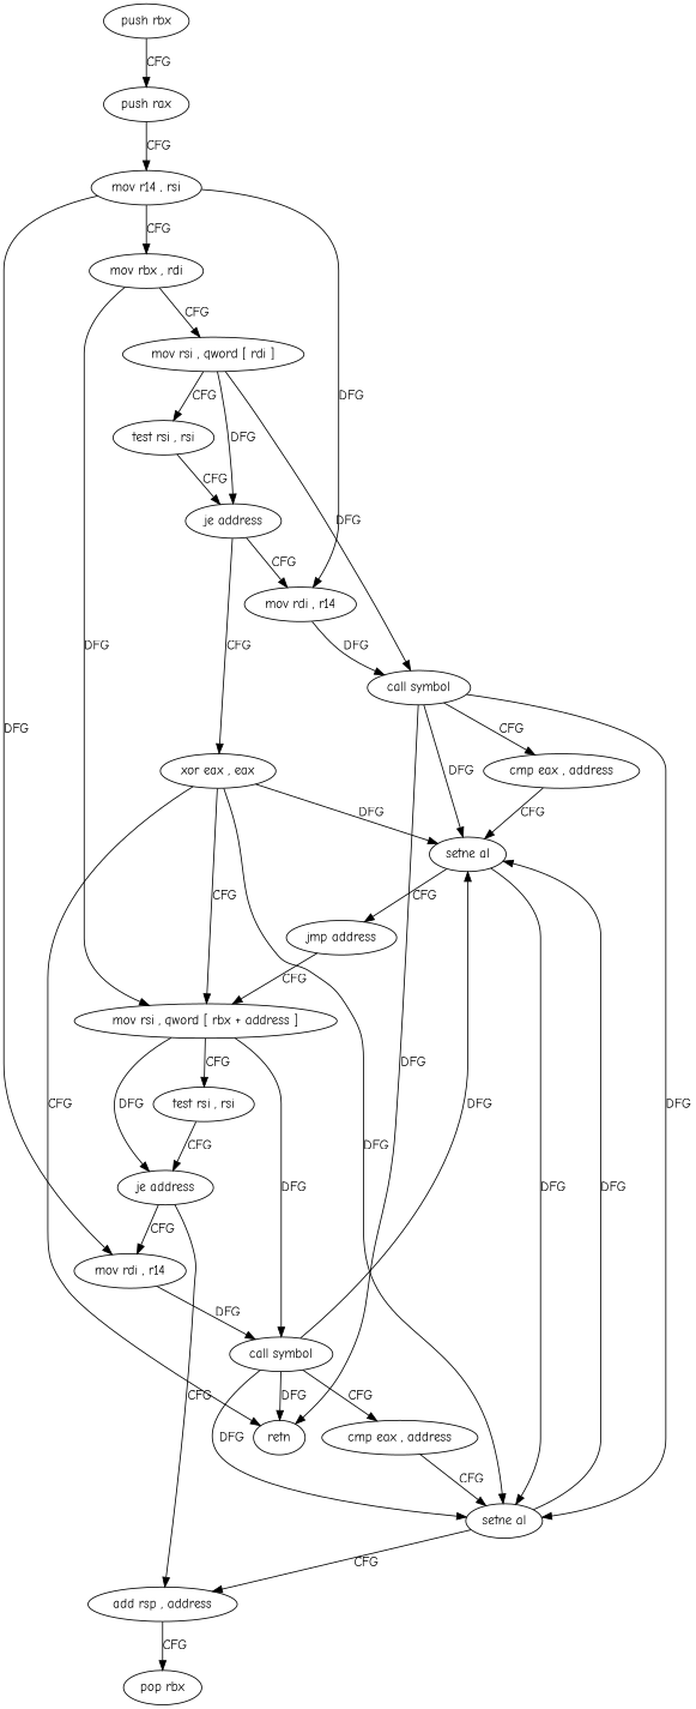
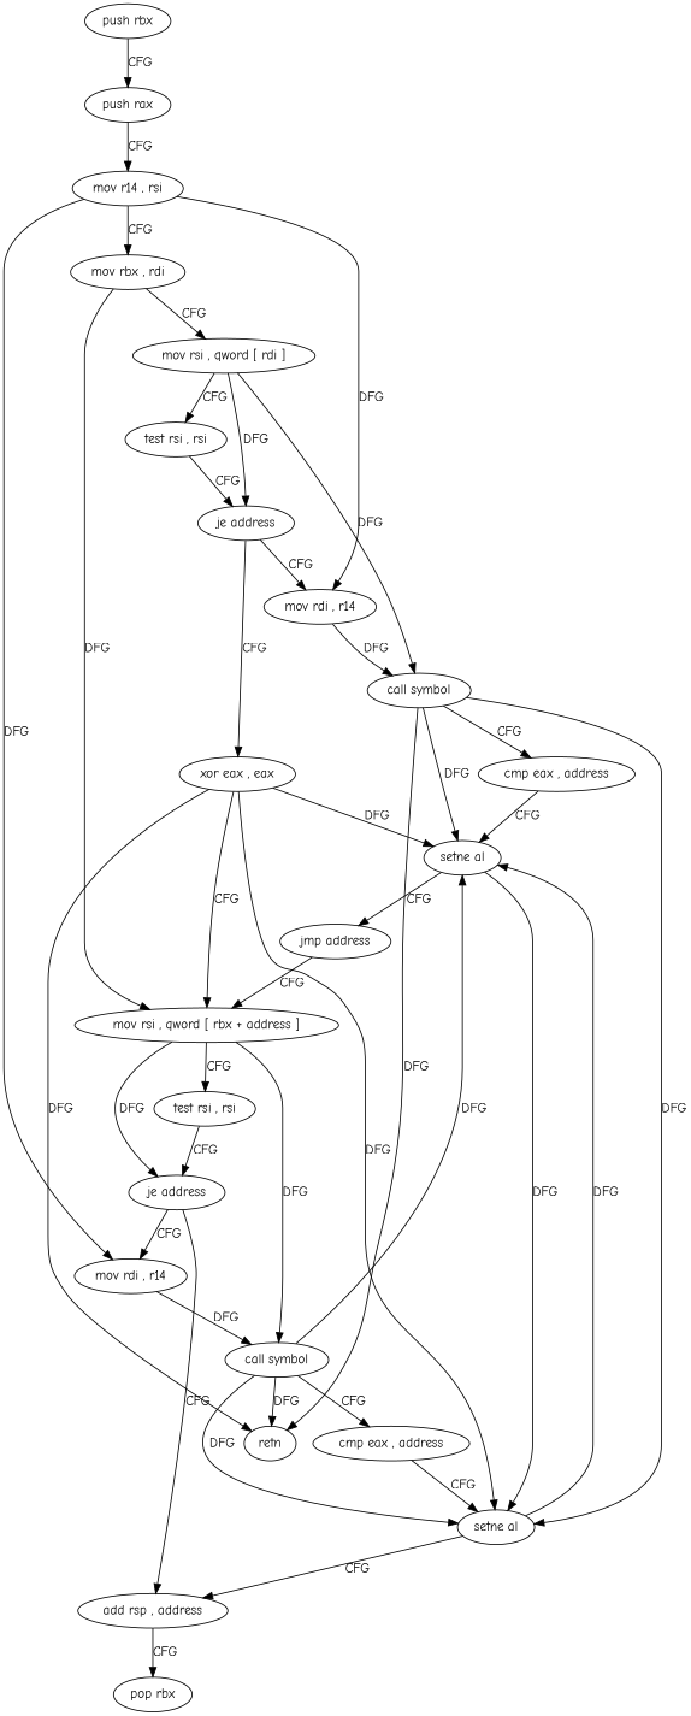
  digraph {
    fontname="Comic Neue"
    node [fontname="Comic Neue"]
    edge [fontname="Comic Neue"]
    n1 [label="push rbx"]
    n2 [label="push rax"]
    n3 [label="mov r14 , rsi"]
    n4 [label="mov rbx , rdi"]
    n5 [label="mov rdi , r14"]
    n6 [label="mov rdi , r14"]
    n7 [label="mov rsi , qword [ rdi ]"]
    n8 [label="mov rsi , qword [ rbx + address ]"]
    n9 [label="call symbol"]
    n10 [label="call symbol"]
    n11 [label="test rsi , rsi"]
    n12 [label="je address"]
    n13 [label="test rsi , rsi"]
    n14 [label="je address"]
    n15 [label="xor eax , eax"]
    n16 [label="setne al"]
    n17 [label=retn]
    n18 [label="setne al"]
    n19 [label="cmp eax , address"]
    n20 [label="jmp address"]
    n21 [label="add rsp , address"]
    n22 [label="cmp eax , address"]
    n23 [label="pop rbx"]
    n1 -> n2 [label=CFG]
    n2 -> n3 [label=CFG]
    n3 -> n4 [label=CFG]
    n3 -> n5 [label=DFG]
    n3 -> n6 [label=DFG]
    n4 -> n7 [label=CFG]
    n4 -> n8 [label=DFG]
    n5 -> n9 [label=DFG]
    n6 -> n10 [label=DFG]
    n7 -> n9 [label=DFG]
    n7 -> n11 [label=CFG]
    n7 -> n12 [label=DFG]
    n8 -> n10 [label=DFG]
    n8 -> n13 [label=CFG]
    n8 -> n14 [label=DFG]
    n9 -> n16 [label=DFG]
    n9 -> n17 [label=DFG]
    n9 -> n18 [label=DFG]
    n9 -> n19 [label=CFG]
    n10 -> n16 [label=DFG]
    n10 -> n17 [label=DFG]
    n10 -> n18 [label=DFG]
    n10 -> n22 [label=CFG]
    n11 -> n12 [label=CFG]
    n12 -> n5 [label=CFG]
    n12 -> n15 [label=CFG]
    n13 -> n14 [label=CFG]
    n14 -> n6 [label=CFG]
    n14 -> n21 [label=CFG]
    n15 -> n8 [label=CFG]
    n15 -> n16 [label=DFG]
-   n15 -> n17 [label=CFG]
+   n15 -> n17 [label=DFG]
    n15 -> n18 [label=DFG]
    n16 -> n18 [label=DFG]
    n16 -> n20 [label=CFG]
    n18 -> n16 [label=DFG]
    n18 -> n21 [label=CFG]
    n19 -> n16 [label=CFG]
    n20 -> n8 [label=CFG]
    n21 -> n23 [label=CFG]
    n22 -> n18 [label=CFG]
  }
